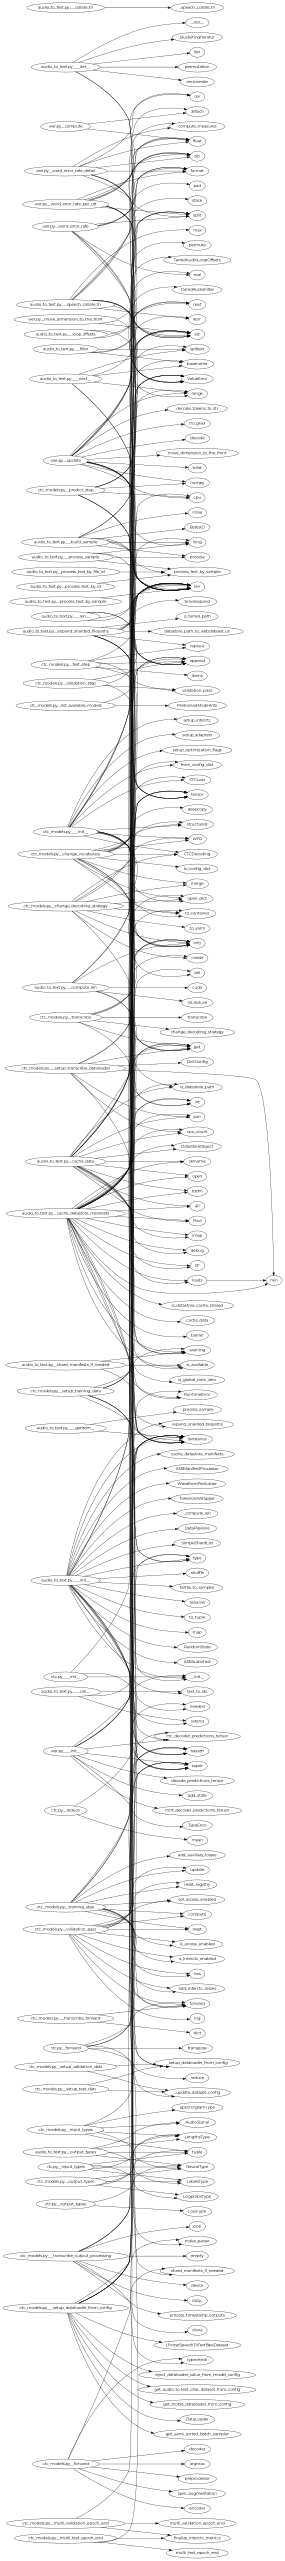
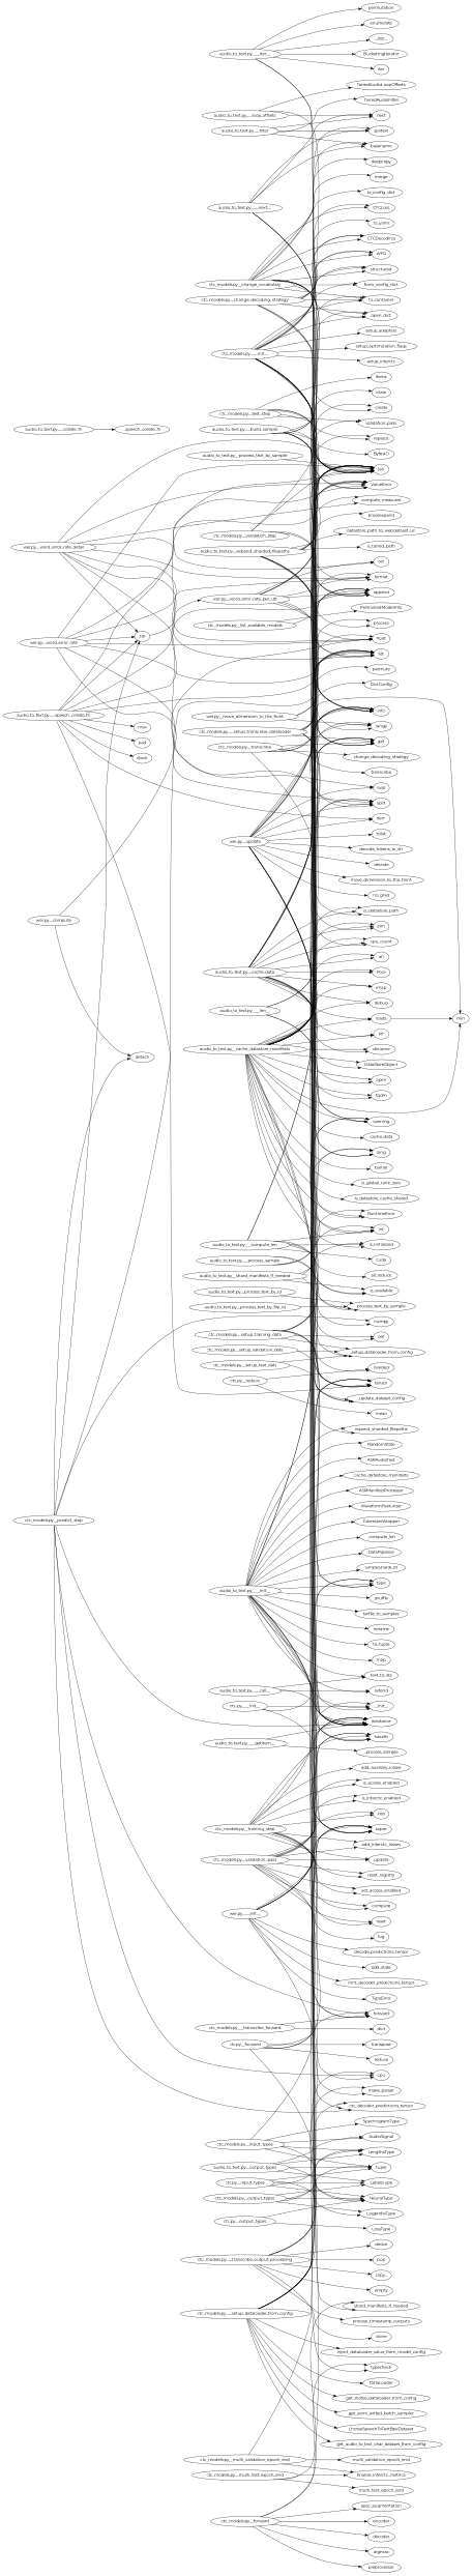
  strict digraph {
    fontname=Montserrat
    rankdir=LR
    node [fontname=Montserrat]
    edge [fontname=Montserrat]
    "audio_to_text.py___speech_collate_fn"
    list
    zip
    len
    item
    stack
    tensor
    ValueError
    append
    max
    pad
    "audio_to_text.py__expand_sharded_filepaths"
    isinstance
    braceexpand
    datastore_path_to_webdataset_url
    info
    replace
    is_datastore_path
    is_tarred_path
    warning
    "audio_to_text.py__cache_datastore_manifests"
    n22 [label=needed]
    split
    min
    is_available
+   is_initialized
    debug
    barrier
    is_global_rank_zero
    is_datastore_cache_shared
    int
    cache_data
    RuntimeError
    cpu_count
    get
    str
    dirname
    DataStoreObject
    open
    tqdm
    all
    loads
    join
    Pool
    imap
    format
    "audio_to_text.py__shard_manifests_if_needed"
    expand_sharded_filepaths
    "audio_to_text.py____init__"
    ASRAudioText
    cache_datastore_manifests
    ASRManifestProcessor
    WaveformFeaturizer
    type
    make_parser
    __init__
    super
    hasattr
    text_to_ids
    TokenizerWrapper
    extend
    shard_manifests_if_needed
    _compute_len
    DataPipeline
    SimpleShardList
    shuffle
    tarfile_to_samples
    rename
    to_tuple
    map
    RandomState
    "audio_to_text.py__process_text_by_id"
    process_text_by_sample
    "audio_to_text.py__process_text_by_file_id"
    "audio_to_text.py__process_text_by_sample"
    "audio_to_text.py__output_types"
    NeuralType
    AudioSignal
    tuple
    LengthsType
    LabelsType
    "audio_to_text.py____getitem__"
    _process_sample
    "audio_to_text.py___process_sample"
    process
    long
    "audio_to_text.py____len__"
    ceil
    float
    "audio_to_text.py___collate_fn"
    _speech_collate_fn
    "audio_to_text.py___filter"
    TarredAudioFilter
    next
    splitext
    basename
    "audio_to_text.py___loop_offsets"
    TarredAudioLoopOffsets
    "audio_to_text.py___build_sample"
    BytesIO
    close
    "audio_to_text.py____iter__"
    __iter__
    BucketingIterator
    iter
    permutation
    enumerate
    "audio_to_text.py___compute_len"
    cuda
    all_reduce
    "audio_to_text.py____next__"
    range
    "audio_to_text.py__cache_data"
    "audio_to_text.py____call__"
    "ctc.py__input_types"
    LogprobsType
    "ctc.py__output_types"
    LossType
    "ctc.py____init__"
    "ctc.py__reduce"
    mean
    "ctc.py__forward"
    typecheck
    transpose
    forward
    reduce
    "wer.py__move_dimension_to_the_front"
    permute
    "wer.py__word_error_rate"
    eval
    "wer.py__word_error_rate_detail"
    cer
    compute_measures
    "wer.py__word_error_rate_per_utt"
    "wer.py____init__"
    add_state
    rnnt_decoder_predictions_tensor
    ctc_decoder_predictions_tensor
    TypeError
    decode_predictions_tensor
    "wer.py__update"
    no_grad
    cpu
    decode
    move_dimension_to_the_front
    tolist
    decode_tokens_to_str
    numpy
    "wer.py__compute"
    detach
    "ctc_models.py____init__"
    from_config_dict
    CTCLoss
    CTCDecoding
    WER
    setup_optimization_flags
    setup_interctc
    setup_adapters
    open_dict
    structured
    to_container
    "ctc_models.py__transcribe"
    transcribe
    change_decoding_strategy
    create
    "ctc_models.py__change_vocabulary"
    to_config_dict
    deepcopy
    merge
    "ctc_models.py__change_decoding_strategy"
    to_yaml
    "ctc_models.py___setup_dataloader_from_config"
    inject_dataloader_value_from_model_config
    get_audio_to_text_char_dataset_from_config
    DataLoader
    get_lhotse_dataloader_from_config
    get_semi_sorted_batch_sampler
    LhotseSpeechToTextBpeDataset
    "ctc_models.py__setup_training_data"
    _update_dataset_config
    _setup_dataloader_from_config
    "ctc_models.py__setup_validation_data"
    "ctc_models.py__setup_test_data"
    "ctc_models.py__input_types"
    SpectrogramType
    "ctc_models.py__output_types"
    "ctc_models.py__forward"
    encoder
    decoder
    argmax
    preprocessor
    spec_augmentation
    "ctc_models.py__training_step"
    is_access_enabled
    is_interctc_enabled
    loss
    add_auxiliary_losses
    add_interctc_losses
    update
    reset_registry
    set_access_enabled
    compute
    reset
    "ctc_models.py__predict_step"
    "ctc_models.py__validation_pass"
    log
    "ctc_models.py__validation_step"
    validation_pass
    "ctc_models.py__multi_validation_epoch_end"
    multi_validation_epoch_end
    finalize_interctc_metrics
    "ctc_models.py__multi_test_epoch_end"
    multi_test_epoch_end
    "ctc_models.py__test_step"
    items
    "ctc_models.py___transcribe_forward"
    dict
    "ctc_models.py___transcribe_output_processing"
    pop
    process_timestamp_outputs
    empty
    copy_
    clone
    device
    "ctc_models.py___setup_transcribe_dataloader"
    DictConfig
    "ctc_models.py__list_available_models"
    PretrainedModelInfo
    "audio_to_text.py___speech_collate_fn" -> list
    "audio_to_text.py___speech_collate_fn" -> zip
    "audio_to_text.py___speech_collate_fn" -> len
    "audio_to_text.py___speech_collate_fn" -> item
    "audio_to_text.py___speech_collate_fn" -> stack
    "audio_to_text.py___speech_collate_fn" -> tensor
    "audio_to_text.py___speech_collate_fn" -> ValueError
    "audio_to_text.py___speech_collate_fn" -> append
    "audio_to_text.py___speech_collate_fn" -> max
    "audio_to_text.py___speech_collate_fn" -> pad
    "audio_to_text.py__expand_sharded_filepaths" -> list
    "audio_to_text.py__expand_sharded_filepaths" -> len
    "audio_to_text.py__expand_sharded_filepaths" -> ValueError
    "audio_to_text.py__expand_sharded_filepaths" -> isinstance
    "audio_to_text.py__expand_sharded_filepaths" -> braceexpand
    "audio_to_text.py__expand_sharded_filepaths" -> datastore_path_to_webdataset_url
    "audio_to_text.py__expand_sharded_filepaths" -> info
    "audio_to_text.py__expand_sharded_filepaths" -> replace
    "audio_to_text.py__expand_sharded_filepaths" -> is_datastore_path
    "audio_to_text.py__expand_sharded_filepaths" -> is_tarred_path
    "audio_to_text.py__expand_sharded_filepaths" -> warning
    "audio_to_text.py__cache_datastore_manifests" -> len
    "audio_to_text.py__cache_datastore_manifests" -> append
    "audio_to_text.py__cache_datastore_manifests" -> isinstance
    "audio_to_text.py__cache_datastore_manifests" -> info
    "audio_to_text.py__cache_datastore_manifests" -> is_datastore_path
    "audio_to_text.py__cache_datastore_manifests" -> warning
    "audio_to_text.py__cache_datastore_manifests" -> n22
    "audio_to_text.py__cache_datastore_manifests" -> split
    "audio_to_text.py__cache_datastore_manifests" -> min
    "audio_to_text.py__cache_datastore_manifests" -> is_available
+   "audio_to_text.py__cache_datastore_manifests" -> is_initialized
    "audio_to_text.py__cache_datastore_manifests" -> debug
    "audio_to_text.py__cache_datastore_manifests" -> barrier
    "audio_to_text.py__cache_datastore_manifests" -> is_global_rank_zero
    "audio_to_text.py__cache_datastore_manifests" -> is_datastore_cache_shared
    "audio_to_text.py__cache_datastore_manifests" -> int
    "audio_to_text.py__cache_datastore_manifests" -> cache_data
    "audio_to_text.py__cache_datastore_manifests" -> RuntimeError
    "audio_to_text.py__cache_datastore_manifests" -> cpu_count
    "audio_to_text.py__cache_datastore_manifests" -> get
    "audio_to_text.py__cache_datastore_manifests" -> str
    "audio_to_text.py__cache_datastore_manifests" -> dirname
    "audio_to_text.py__cache_datastore_manifests" -> DataStoreObject
    "audio_to_text.py__cache_datastore_manifests" -> open
    "audio_to_text.py__cache_datastore_manifests" -> tqdm
    "audio_to_text.py__cache_datastore_manifests" -> all
    "audio_to_text.py__cache_datastore_manifests" -> loads
    "audio_to_text.py__cache_datastore_manifests" -> join
    "audio_to_text.py__cache_datastore_manifests" -> Pool
    "audio_to_text.py__cache_datastore_manifests" -> imap
    "audio_to_text.py__cache_datastore_manifests" -> format
    loads -> min
    "audio_to_text.py__shard_manifests_if_needed" -> warning
    "audio_to_text.py__shard_manifests_if_needed" -> is_available
+   "audio_to_text.py__shard_manifests_if_needed" -> is_initialized
    "audio_to_text.py__shard_manifests_if_needed" -> expand_sharded_filepaths
    "audio_to_text.py____init__" -> list
    "audio_to_text.py____init__" -> isinstance
    "audio_to_text.py____init__" -> split
    "audio_to_text.py____init__" -> expand_sharded_filepaths
    "audio_to_text.py____init__" -> ASRAudioText
    "audio_to_text.py____init__" -> cache_datastore_manifests
    "audio_to_text.py____init__" -> ASRManifestProcessor
    "audio_to_text.py____init__" -> WaveformFeaturizer
    "audio_to_text.py____init__" -> type
    "audio_to_text.py____init__" -> make_parser
    "audio_to_text.py____init__" -> __init__
    "audio_to_text.py____init__" -> super
    "audio_to_text.py____init__" -> hasattr
    "audio_to_text.py____init__" -> text_to_ids
    "audio_to_text.py____init__" -> TokenizerWrapper
    "audio_to_text.py____init__" -> extend
    "audio_to_text.py____init__" -> shard_manifests_if_needed
    "audio_to_text.py____init__" -> _compute_len
    "audio_to_text.py____init__" -> DataPipeline
    "audio_to_text.py____init__" -> SimpleShardList
    "audio_to_text.py____init__" -> shuffle
    "audio_to_text.py____init__" -> tarfile_to_samples
    "audio_to_text.py____init__" -> rename
    "audio_to_text.py____init__" -> to_tuple
    "audio_to_text.py____init__" -> map
    "audio_to_text.py____init__" -> RandomState
    "audio_to_text.py__process_text_by_id" -> process_text_by_sample
    "audio_to_text.py__process_text_by_file_id" -> process_text_by_sample
    "audio_to_text.py__process_text_by_sample" -> len
    "audio_to_text.py__output_types" -> NeuralType
    "audio_to_text.py__output_types" -> AudioSignal
    "audio_to_text.py__output_types" -> tuple
    "audio_to_text.py__output_types" -> LengthsType
    "audio_to_text.py__output_types" -> LabelsType
    "audio_to_text.py____getitem__" -> isinstance
    "audio_to_text.py____getitem__" -> _process_sample
    "audio_to_text.py___process_sample" -> tensor
    "audio_to_text.py___process_sample" -> process_text_by_sample
    "audio_to_text.py___process_sample" -> process
    "audio_to_text.py___process_sample" -> long
    "audio_to_text.py____len__" -> len
    "audio_to_text.py____len__" -> int
    "audio_to_text.py____len__" -> ceil
    "audio_to_text.py____len__" -> float
    "audio_to_text.py___collate_fn" -> _speech_collate_fn
    "audio_to_text.py___filter" -> TarredAudioFilter
    "audio_to_text.py___filter" -> next
    "audio_to_text.py___filter" -> splitext
    "audio_to_text.py___filter" -> basename
    "audio_to_text.py___loop_offsets" -> len
    "audio_to_text.py___loop_offsets" -> next
    "audio_to_text.py___loop_offsets" -> TarredAudioLoopOffsets
    "audio_to_text.py___build_sample" -> len
    "audio_to_text.py___build_sample" -> tensor
    "audio_to_text.py___build_sample" -> process_text_by_sample
    "audio_to_text.py___build_sample" -> process
    "audio_to_text.py___build_sample" -> long
    "audio_to_text.py___build_sample" -> splitext
    "audio_to_text.py___build_sample" -> basename
    "audio_to_text.py___build_sample" -> BytesIO
    "audio_to_text.py___build_sample" -> close
    "audio_to_text.py____iter__" -> len
    "audio_to_text.py____iter__" -> isinstance
    "audio_to_text.py____iter__" -> __iter__
    "audio_to_text.py____iter__" -> BucketingIterator
    "audio_to_text.py____iter__" -> iter
    "audio_to_text.py____iter__" -> permutation
    "audio_to_text.py____iter__" -> enumerate
    "audio_to_text.py___compute_len" -> len
    "audio_to_text.py___compute_len" -> tensor
    "audio_to_text.py___compute_len" -> info
    "audio_to_text.py___compute_len" -> is_available
+   "audio_to_text.py___compute_len" -> is_initialized
    "audio_to_text.py___compute_len" -> int
    "audio_to_text.py___compute_len" -> cuda
    "audio_to_text.py___compute_len" -> all_reduce
    "audio_to_text.py____next__" -> len
    "audio_to_text.py____next__" -> append
    "audio_to_text.py____next__" -> next
    "audio_to_text.py____next__" -> splitext
    "audio_to_text.py____next__" -> basename
    "audio_to_text.py____next__" -> range
    "audio_to_text.py__cache_data" -> list
    "audio_to_text.py__cache_data" -> len
    "audio_to_text.py__cache_data" -> append
    "audio_to_text.py__cache_data" -> info
    "audio_to_text.py__cache_data" -> is_datastore_path
    "audio_to_text.py__cache_data" -> debug
    "audio_to_text.py__cache_data" -> RuntimeError
    "audio_to_text.py__cache_data" -> cpu_count
    "audio_to_text.py__cache_data" -> get
    "audio_to_text.py__cache_data" -> str
    "audio_to_text.py__cache_data" -> dirname
    "audio_to_text.py__cache_data" -> DataStoreObject
    "audio_to_text.py__cache_data" -> open
    "audio_to_text.py__cache_data" -> tqdm
    "audio_to_text.py__cache_data" -> all
    "audio_to_text.py__cache_data" -> loads
    "audio_to_text.py__cache_data" -> join
    "audio_to_text.py__cache_data" -> Pool
    "audio_to_text.py__cache_data" -> imap
    "audio_to_text.py____call__" -> isinstance
    "audio_to_text.py____call__" -> text_to_ids
    "audio_to_text.py____call__" -> extend
    "ctc.py__input_types" -> NeuralType
    "ctc.py__input_types" -> tuple
    "ctc.py__input_types" -> LengthsType
    "ctc.py__input_types" -> LabelsType
    "ctc.py__input_types" -> LogprobsType
    "ctc.py__output_types" -> NeuralType
    "ctc.py__output_types" -> LossType
    "ctc.py____init__" -> ValueError
    "ctc.py____init__" -> __init__
    "ctc.py____init__" -> super
    "ctc.py__reduce" -> n22
    "ctc.py__reduce" -> mean
    "ctc.py__forward" -> super
    "ctc.py__forward" -> long
    "ctc.py__forward" -> typecheck
    "ctc.py__forward" -> transpose
    "ctc.py__forward" -> forward
    "ctc.py__forward" -> reduce
    "wer.py__move_dimension_to_the_front" -> list
    "wer.py__move_dimension_to_the_front" -> range
    "wer.py__move_dimension_to_the_front" -> permute
    "wer.py__word_error_rate" -> list
    "wer.py__word_error_rate" -> zip
    "wer.py__word_error_rate" -> len
    "wer.py__word_error_rate" -> ValueError
    "wer.py__word_error_rate" -> split
    "wer.py__word_error_rate" -> format
    "wer.py__word_error_rate" -> float
    "wer.py__word_error_rate" -> eval
    "wer.py__word_error_rate_detail" -> list
    "wer.py__word_error_rate_detail" -> zip
    "wer.py__word_error_rate_detail" -> len
    "wer.py__word_error_rate_detail" -> ValueError
    "wer.py__word_error_rate_detail" -> split
    "wer.py__word_error_rate_detail" -> format
    "wer.py__word_error_rate_detail" -> float
    "wer.py__word_error_rate_detail" -> cer
    "wer.py__word_error_rate_detail" -> compute_measures
    "wer.py__word_error_rate_per_utt" -> list
-   "wer.py__word_error_rate_per_utt" -> zip
+   zip -> "wer.py__word_error_rate_per_utt"
    "wer.py__word_error_rate_per_utt" -> len
    "wer.py__word_error_rate_per_utt" -> ValueError
    "wer.py__word_error_rate_per_utt" -> append
    "wer.py__word_error_rate_per_utt" -> split
    "wer.py__word_error_rate_per_utt" -> format
    "wer.py__word_error_rate_per_utt" -> float
    "wer.py__word_error_rate_per_utt" -> cer
    "wer.py__word_error_rate_per_utt" -> compute_measures
    "wer.py____init__" -> tensor
    "wer.py____init__" -> isinstance
    "wer.py____init__" -> type
    "wer.py____init__" -> __init__
    "wer.py____init__" -> super
    "wer.py____init__" -> add_state
    "wer.py____init__" -> rnnt_decoder_predictions_tensor
    "wer.py____init__" -> ctc_decoder_predictions_tensor
    "wer.py____init__" -> TypeError
    "wer.py____init__" -> decode_predictions_tensor
    "wer.py__update" -> list
    "wer.py__update" -> len
    "wer.py__update" -> item
    "wer.py__update" -> tensor
    "wer.py__update" -> append
    "wer.py__update" -> isinstance
    "wer.py__update" -> info
    "wer.py__update" -> split
    "wer.py__update" -> long
    "wer.py__update" -> range
    "wer.py__update" -> eval
    "wer.py__update" -> no_grad
    "wer.py__update" -> cpu
    "wer.py__update" -> decode
    "wer.py__update" -> move_dimension_to_the_front
    "wer.py__update" -> tolist
    "wer.py__update" -> decode_tokens_to_str
    "wer.py__update" -> numpy
    "wer.py__compute" -> float
    "wer.py__compute" -> detach
    "ctc_models.py____init__" -> len
    "ctc_models.py____init__" -> ValueError
    "ctc_models.py____init__" -> info
    "ctc_models.py____init__" -> get
    "ctc_models.py____init__" -> format
    "ctc_models.py____init__" -> __init__
    "ctc_models.py____init__" -> super
    "ctc_models.py____init__" -> hasattr
    "ctc_models.py____init__" -> from_config_dict
    "ctc_models.py____init__" -> CTCLoss
    "ctc_models.py____init__" -> CTCDecoding
    "ctc_models.py____init__" -> WER
    "ctc_models.py____init__" -> setup_optimization_flags
    "ctc_models.py____init__" -> setup_interctc
    "ctc_models.py____init__" -> setup_adapters
    "ctc_models.py____init__" -> open_dict
    "ctc_models.py____init__" -> structured
    "ctc_models.py____init__" -> to_container
    "ctc_models.py__transcribe" -> info
    "ctc_models.py__transcribe" -> get
    "ctc_models.py__transcribe" -> super
    "ctc_models.py__transcribe" -> open_dict
    "ctc_models.py__transcribe" -> transcribe
    "ctc_models.py__transcribe" -> change_decoding_strategy
    "ctc_models.py__transcribe" -> create
    "ctc_models.py__change_vocabulary" -> len
    "ctc_models.py__change_vocabulary" -> ValueError
    "ctc_models.py__change_vocabulary" -> info
    "ctc_models.py__change_vocabulary" -> warning
    "ctc_models.py__change_vocabulary" -> get
    "ctc_models.py__change_vocabulary" -> from_config_dict
    "ctc_models.py__change_vocabulary" -> CTCLoss
    "ctc_models.py__change_vocabulary" -> CTCDecoding
    "ctc_models.py__change_vocabulary" -> WER
    "ctc_models.py__change_vocabulary" -> open_dict
    "ctc_models.py__change_vocabulary" -> structured
    "ctc_models.py__change_vocabulary" -> to_container
    "ctc_models.py__change_vocabulary" -> to_config_dict
    "ctc_models.py__change_vocabulary" -> deepcopy
    "ctc_models.py__change_vocabulary" -> merge
    "ctc_models.py__change_decoding_strategy" -> info
    "ctc_models.py__change_decoding_strategy" -> get
    "ctc_models.py__change_decoding_strategy" -> CTCDecoding
    "ctc_models.py__change_decoding_strategy" -> WER
    "ctc_models.py__change_decoding_strategy" -> open_dict
    "ctc_models.py__change_decoding_strategy" -> structured
    "ctc_models.py__change_decoding_strategy" -> to_container
    "ctc_models.py__change_decoding_strategy" -> create
-   "ctc_models.py__change_decoding_strategy" -> merge
    "ctc_models.py__change_decoding_strategy" -> to_yaml
    "ctc_models.py___setup_dataloader_from_config" -> isinstance
    "ctc_models.py___setup_dataloader_from_config" -> RuntimeError
    "ctc_models.py___setup_dataloader_from_config" -> get
    "ctc_models.py___setup_dataloader_from_config" -> type
    "ctc_models.py___setup_dataloader_from_config" -> make_parser
    "ctc_models.py___setup_dataloader_from_config" -> hasattr
    "ctc_models.py___setup_dataloader_from_config" -> inject_dataloader_value_from_model_config
    "ctc_models.py___setup_dataloader_from_config" -> get_audio_to_text_char_dataset_from_config
    "ctc_models.py___setup_dataloader_from_config" -> DataLoader
    "ctc_models.py___setup_dataloader_from_config" -> get_lhotse_dataloader_from_config
    "ctc_models.py___setup_dataloader_from_config" -> get_semi_sorted_batch_sampler
    "ctc_models.py___setup_dataloader_from_config" -> LhotseSpeechToTextBpeDataset
    "ctc_models.py__setup_training_data" -> len
    "ctc_models.py__setup_training_data" -> isinstance
    "ctc_models.py__setup_training_data" -> warning
    "ctc_models.py__setup_training_data" -> int
    "ctc_models.py__setup_training_data" -> hasattr
    "ctc_models.py__setup_training_data" -> ceil
    "ctc_models.py__setup_training_data" -> _update_dataset_config
    "ctc_models.py__setup_training_data" -> _setup_dataloader_from_config
    "ctc_models.py__setup_validation_data" -> _update_dataset_config
    "ctc_models.py__setup_validation_data" -> _setup_dataloader_from_config
    "ctc_models.py__setup_test_data" -> _update_dataset_config
    "ctc_models.py__setup_test_data" -> _setup_dataloader_from_config
    "ctc_models.py__input_types" -> hasattr
    "ctc_models.py__input_types" -> NeuralType
    "ctc_models.py__input_types" -> AudioSignal
    "ctc_models.py__input_types" -> tuple
    "ctc_models.py__input_types" -> LengthsType
    "ctc_models.py__input_types" -> SpectrogramType
    "ctc_models.py__output_types" -> NeuralType
    "ctc_models.py__output_types" -> tuple
    "ctc_models.py__output_types" -> LengthsType
    "ctc_models.py__output_types" -> LabelsType
    "ctc_models.py__output_types" -> LogprobsType
    "ctc_models.py__forward" -> shard_manifests_if_needed
    "ctc_models.py__forward" -> typecheck
    "ctc_models.py__forward" -> encoder
    "ctc_models.py__forward" -> decoder
    "ctc_models.py__forward" -> argmax
    "ctc_models.py__forward" -> preprocessor
    "ctc_models.py__forward" -> spec_augmentation
    "ctc_models.py__training_step" -> tensor
    "ctc_models.py__training_step" -> isinstance
    "ctc_models.py__training_step" -> hasattr
    "ctc_models.py__training_step" -> forward
    "ctc_models.py__training_step" -> is_access_enabled
    "ctc_models.py__training_step" -> is_interctc_enabled
    "ctc_models.py__training_step" -> loss
    "ctc_models.py__training_step" -> add_auxiliary_losses
    "ctc_models.py__training_step" -> add_interctc_losses
    "ctc_models.py__training_step" -> update
    "ctc_models.py__training_step" -> reset_registry
    "ctc_models.py__training_step" -> set_access_enabled
    "ctc_models.py__training_step" -> compute
    "ctc_models.py__training_step" -> reset
    "ctc_models.py__predict_step" -> list
    "ctc_models.py__predict_step" -> zip
    "ctc_models.py__predict_step" -> isinstance
    "ctc_models.py__predict_step" -> forward
    "ctc_models.py__predict_step" -> ctc_decoder_predictions_tensor
    "ctc_models.py__predict_step" -> cpu
    "ctc_models.py__predict_step" -> numpy
    "ctc_models.py__predict_step" -> detach
    "ctc_models.py__validation_pass" -> tensor
    "ctc_models.py__validation_pass" -> isinstance
    "ctc_models.py__validation_pass" -> forward
    "ctc_models.py__validation_pass" -> is_access_enabled
    "ctc_models.py__validation_pass" -> is_interctc_enabled
    "ctc_models.py__validation_pass" -> loss
    "ctc_models.py__validation_pass" -> add_interctc_losses
    "ctc_models.py__validation_pass" -> update
    "ctc_models.py__validation_pass" -> reset_registry
    "ctc_models.py__validation_pass" -> set_access_enabled
    "ctc_models.py__validation_pass" -> compute
    "ctc_models.py__validation_pass" -> reset
    "ctc_models.py__validation_pass" -> log
    "ctc_models.py__validation_step" -> len
    "ctc_models.py__validation_step" -> append
    "ctc_models.py__validation_step" -> type
    "ctc_models.py__validation_step" -> validation_pass
    "ctc_models.py__multi_validation_epoch_end" -> super
    "ctc_models.py__multi_validation_epoch_end" -> multi_validation_epoch_end
    "ctc_models.py__multi_validation_epoch_end" -> finalize_interctc_metrics
    "ctc_models.py__multi_test_epoch_end" -> super
    "ctc_models.py__multi_test_epoch_end" -> finalize_interctc_metrics
    "ctc_models.py__multi_test_epoch_end" -> multi_test_epoch_end
    "ctc_models.py__test_step" -> len
    "ctc_models.py__test_step" -> append
    "ctc_models.py__test_step" -> replace
    "ctc_models.py__test_step" -> type
    "ctc_models.py__test_step" -> validation_pass
    "ctc_models.py__test_step" -> items
    "ctc_models.py___transcribe_forward" -> forward
    "ctc_models.py___transcribe_forward" -> dict
    "ctc_models.py___transcribe_output_processing" -> range
    "ctc_models.py___transcribe_output_processing" -> ctc_decoder_predictions_tensor
    "ctc_models.py___transcribe_output_processing" -> cpu
    "ctc_models.py___transcribe_output_processing" -> pop
    "ctc_models.py___transcribe_output_processing" -> process_timestamp_outputs
    "ctc_models.py___transcribe_output_processing" -> empty
    "ctc_models.py___transcribe_output_processing" -> copy_
    "ctc_models.py___transcribe_output_processing" -> clone
    "ctc_models.py___transcribe_output_processing" -> device
    "ctc_models.py___setup_transcribe_dataloader" -> len
    "ctc_models.py___setup_transcribe_dataloader" -> min
    "ctc_models.py___setup_transcribe_dataloader" -> cpu_count
    "ctc_models.py___setup_transcribe_dataloader" -> get
    "ctc_models.py___setup_transcribe_dataloader" -> join
    "ctc_models.py___setup_transcribe_dataloader" -> to_container
    "ctc_models.py___setup_transcribe_dataloader" -> _setup_dataloader_from_config
    "ctc_models.py___setup_transcribe_dataloader" -> DictConfig
    "ctc_models.py__list_available_models" -> append
    "ctc_models.py__list_available_models" -> PretrainedModelInfo
  }
